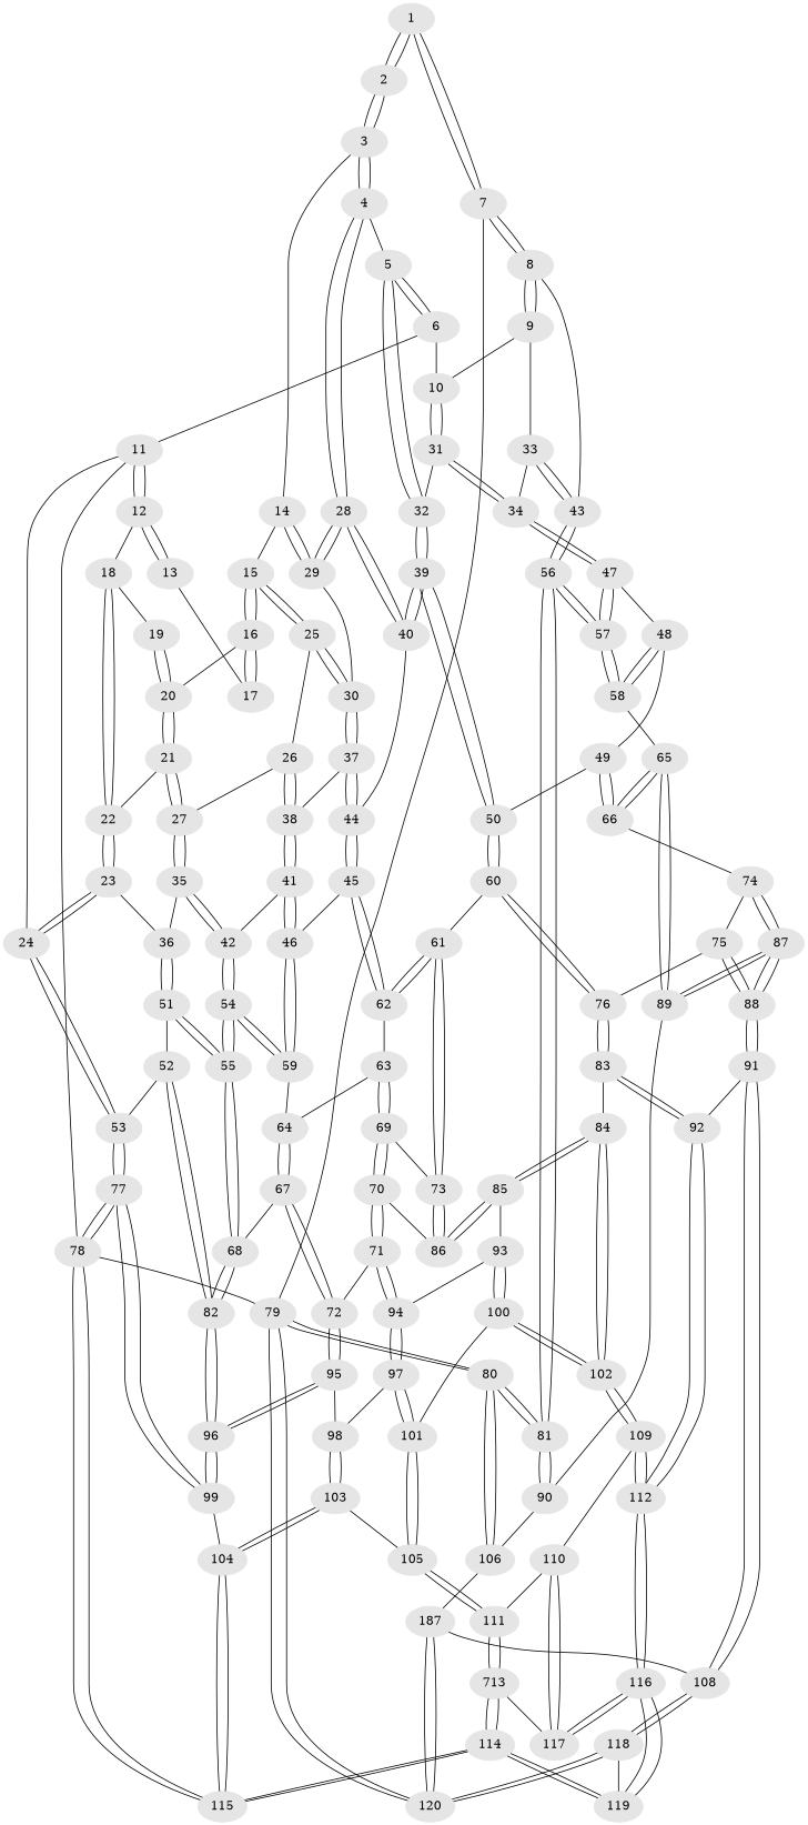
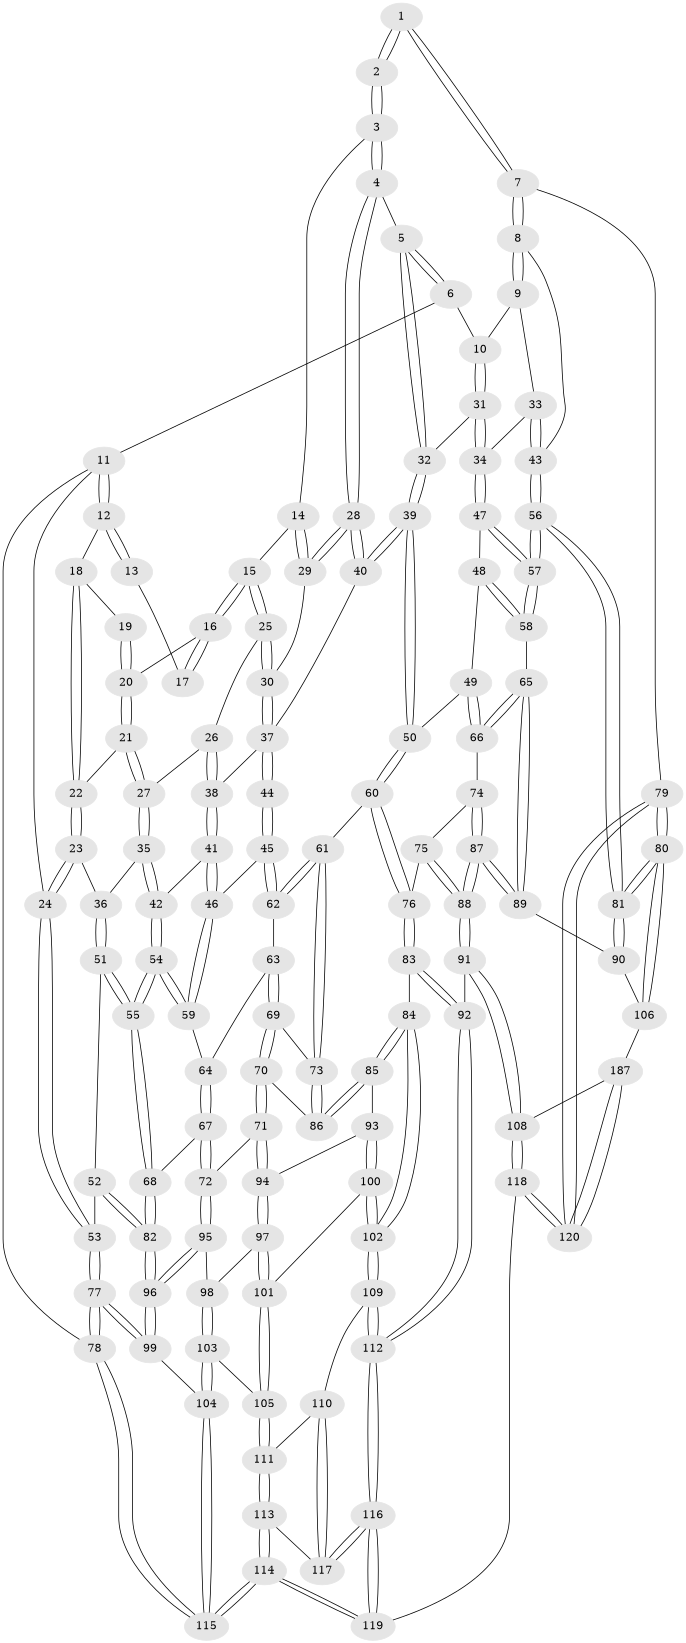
  graph {
    node [color=gray90 style=filled]
    1
    2
    7
    3
    8
    79
    4
    14
    5
    28
    15
    29
    6
    32
    40
    10
    11
    39
    31
    9
    43
    12
    24
    78
    80
    120
    33
    56
    34
    13
    18
    53
    115
    17
    19
    22
    16
    25
    30
    20
    26
    21
    23
    27
    35
    36
    51
    77
    38
    37
    41
    42
    44
    47
    50
    48
    57
    54
    52
    55
    45
    46
    60
    59
    81
    62
    63
    64
    49
    58
    66
    65
    74
    61
    76
    82
    68
    96
    99
    90
    89
    67
    73
    83
    86
    69
    70
    72
    75
    87
    95
    71
    94
    97
    98
    88
    91
    84
    92
    104
    106
    n102 [label=187]
    85
    102
    112
    93
    109
    100
    108
    118
    116
    101
    103
    105
    111
    110
-   113 [label=713]
+   113
    119
    117
    114
    1 -- 2
    1 -- 2
    1 -- 7
    1 -- 7
    2 -- 3
    2 -- 3
    7 -- 8
    7 -- 8
    7 -- 79
    3 -- 4
    3 -- 4
    3 -- 14
    8 -- 9
    8 -- 9
    8 -- 43
    79 -- 80
    79 -- 80
    79 -- 120
    79 -- 120
    4 -- 5
    4 -- 28
    4 -- 28
    14 -- 15
    14 -- 29
    14 -- 29
    5 -- 6
    5 -- 6
    5 -- 32
    5 -- 32
    28 -- 29
    28 -- 29
    28 -- 40
    28 -- 40
    15 -- 16
    15 -- 16
    15 -- 25
    15 -- 25
    29 -- 30
    6 -- 10
    6 -- 11
    32 -- 39
    32 -- 39
-   40 -- 44
+   40 -- 37
    10 -- 31
    10 -- 31
    11 -- 12
    11 -- 12
    11 -- 24
    11 -- 78
    39 -- 40
    39 -- 40
    39 -- 50
    39 -- 50
    31 -- 32
    31 -- 34
    31 -- 34
    9 -- 10
    9 -- 33
    43 -- 56
    43 -- 56
    12 -- 13
    12 -- 13
    12 -- 18
    24 -- 53
    24 -- 53
-   78 -- 79
    78 -- 115
    78 -- 115
    80 -- 81
    80 -- 81
    80 -- 106
    80 -- 106
    33 -- 43
    33 -- 43
    33 -- 34
    56 -- 57
    56 -- 57
    56 -- 81
    56 -- 81
    34 -- 47
    34 -- 47
    13 -- 17
    18 -- 19
    18 -- 22
    18 -- 22
    53 -- 77
    53 -- 77
    19 -- 20
    19 -- 20
    22 -- 23
    22 -- 23
    16 -- 17
    16 -- 17
    16 -- 20
    25 -- 30
    25 -- 30
    25 -- 26
    30 -- 37
    30 -- 37
    20 -- 21
    20 -- 21
    26 -- 27
    26 -- 38
    26 -- 38
    21 -- 22
    21 -- 27
    21 -- 27
    23 -- 24
    23 -- 24
    23 -- 36
    27 -- 35
    27 -- 35
    35 -- 36
    35 -- 42
    35 -- 42
    36 -- 51
    36 -- 51
    51 -- 52
    51 -- 55
    51 -- 55
    77 -- 78
    77 -- 78
    77 -- 99
    77 -- 99
    38 -- 41
    38 -- 41
    37 -- 38
    37 -- 44
    37 -- 44
    41 -- 42
    41 -- 46
    41 -- 46
    42 -- 54
    42 -- 54
    44 -- 45
    44 -- 45
    47 -- 48
    47 -- 57
    47 -- 57
    50 -- 60
    50 -- 60
    48 -- 49
    48 -- 58
    48 -- 58
    57 -- 58
    57 -- 58
    54 -- 55
    54 -- 55
    54 -- 59
    54 -- 59
    52 -- 53
    52 -- 82
    52 -- 82
    55 -- 68
    55 -- 68
    45 -- 46
    45 -- 62
    45 -- 62
    46 -- 59
    46 -- 59
    60 -- 61
    60 -- 76
    60 -- 76
    59 -- 64
    81 -- 90
    81 -- 90
    62 -- 63
    63 -- 64
    63 -- 69
    63 -- 69
    64 -- 67
    64 -- 67
    49 -- 50
    49 -- 66
    49 -- 66
    58 -- 65
    66 -- 74
    65 -- 66
    65 -- 66
    65 -- 89
    65 -- 89
    74 -- 75
    74 -- 87
    74 -- 87
    61 -- 62
    61 -- 62
    61 -- 73
    61 -- 73
    76 -- 83
    76 -- 83
    82 -- 96
    82 -- 96
    68 -- 82
    68 -- 82
    96 -- 99
    96 -- 99
    99 -- 104
    90 -- 106
    89 -- 90
    67 -- 68
    67 -- 72
    67 -- 72
    73 -- 86
    73 -- 86
    83 -- 84
    83 -- 92
    83 -- 92
    69 -- 73
    69 -- 70
    69 -- 70
    70 -- 86
    70 -- 71
    70 -- 71
    72 -- 95
    72 -- 95
    75 -- 76
    75 -- 88
    75 -- 88
    87 -- 89
    87 -- 89
    87 -- 88
    87 -- 88
    95 -- 96
    95 -- 96
    95 -- 98
    71 -- 72
    71 -- 94
    71 -- 94
    94 -- 97
    94 -- 97
    97 -- 98
    97 -- 101
    97 -- 101
    98 -- 103
    98 -- 103
    88 -- 91
    88 -- 91
    91 -- 92
    91 -- 108
    91 -- 108
    84 -- 85
    84 -- 85
    84 -- 102
    84 -- 102
    92 -- 112
    92 -- 112
    104 -- 115
    104 -- 115
    106 -- n102
    n102 -- 120
    n102 -- 120
    n102 -- 108
    85 -- 86
    85 -- 86
    85 -- 93
    102 -- 109
    102 -- 109
    112 -- 116
    112 -- 116
    93 -- 94
    93 -- 100
    93 -- 100
    109 -- 112
    109 -- 112
    109 -- 110
    100 -- 102
    100 -- 102
    100 -- 101
    108 -- 118
    108 -- 118
    118 -- 120
    118 -- 120
    118 -- 119
    116 -- 119
    116 -- 119
    116 -- 117
    116 -- 117
    101 -- 105
    101 -- 105
    103 -- 104
    103 -- 104
    103 -- 105
    105 -- 111
    105 -- 111
    111 -- 113
    111 -- 113
    110 -- 111
    110 -- 117
    110 -- 117
    113 -- 117
    113 -- 114
    113 -- 114
    114 -- 115
    114 -- 115
    114 -- 119
    114 -- 119
  }
